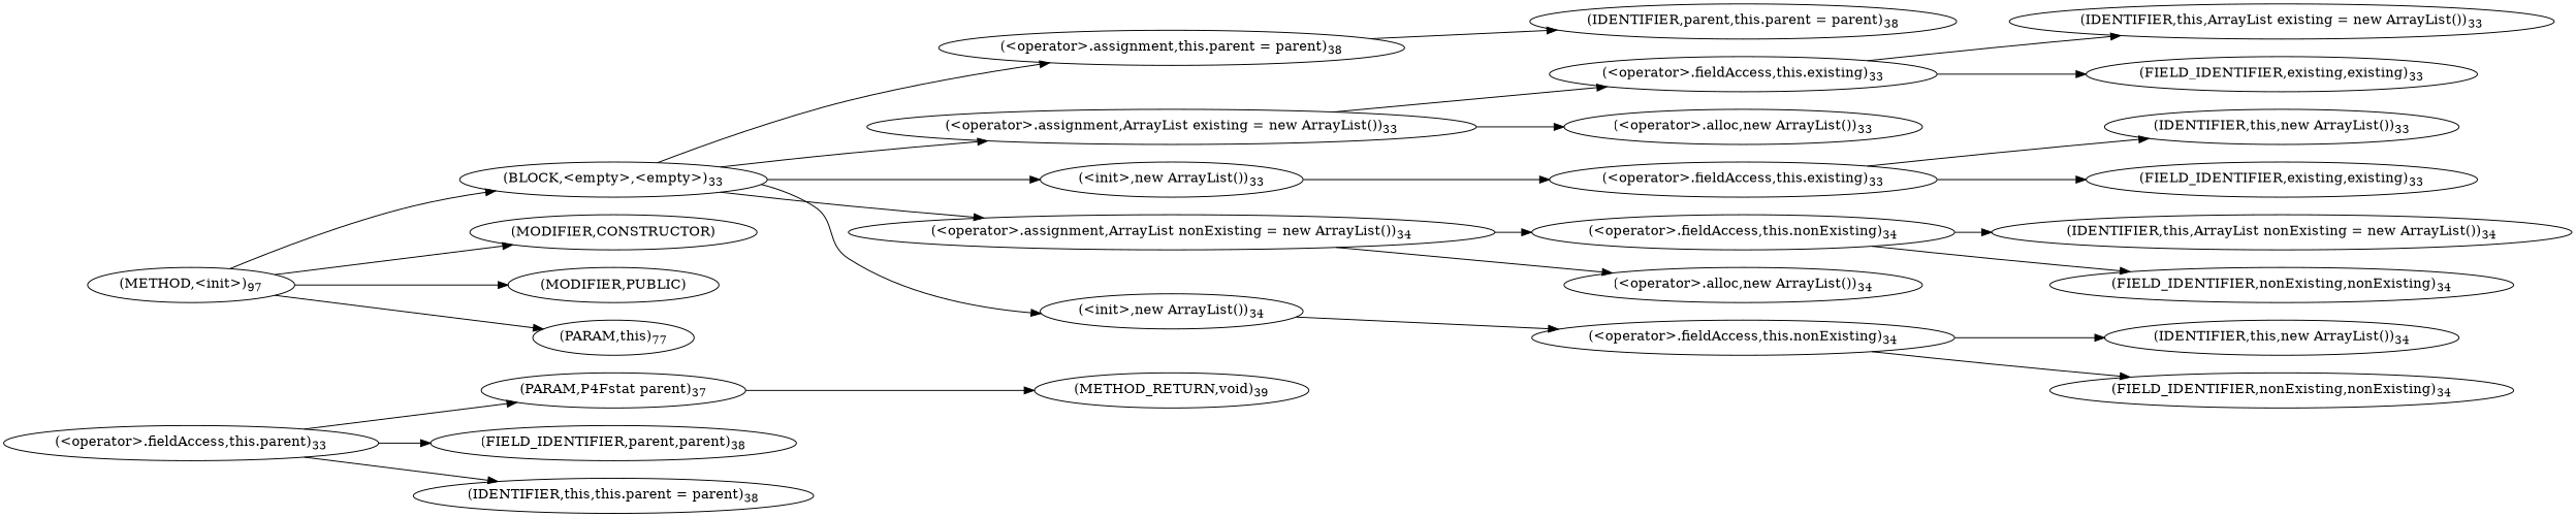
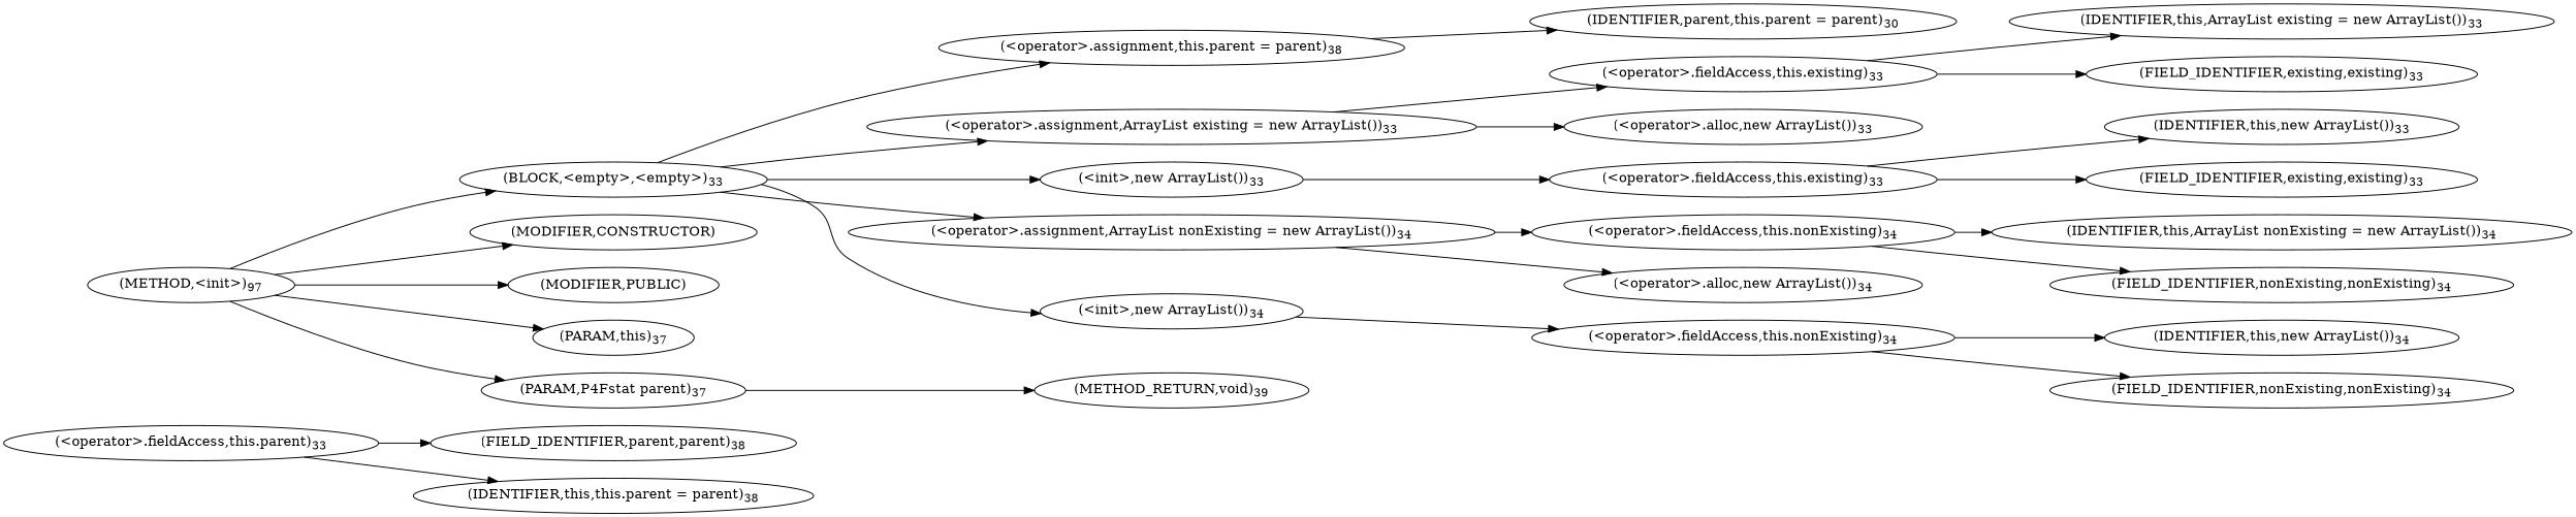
  digraph {
    rankdir=LR
    n1 [label=<(METHOD,&lt;init&gt;)<SUB>97</SUB>>]
-   n2 [label=<(PARAM,this)<SUB>77</SUB>>]
+   n2 [label=<(PARAM,this)<SUB>37</SUB>>]
    n3 [label=<(PARAM,P4Fstat parent)<SUB>37</SUB>>]
    n4 [label=<(BLOCK,&lt;empty&gt;,&lt;empty&gt;)<SUB>33</SUB>>]
    n5 [label=<(MODIFIER,CONSTRUCTOR)>]
    n6 [label=<(MODIFIER,PUBLIC)>]
    n7 [label=<(METHOD_RETURN,void)<SUB>39</SUB>>]
    n8 [label=<(&lt;operator&gt;.assignment,ArrayList existing = new ArrayList())<SUB>33</SUB>>]
    n9 [label=<(&lt;init&gt;,new ArrayList())<SUB>33</SUB>>]
    n10 [label=<(&lt;operator&gt;.assignment,ArrayList nonExisting = new ArrayList())<SUB>34</SUB>>]
    n11 [label=<(&lt;init&gt;,new ArrayList())<SUB>34</SUB>>]
    n12 [label=<(&lt;operator&gt;.assignment,this.parent = parent)<SUB>38</SUB>>]
    n13 [label=<(&lt;operator&gt;.fieldAccess,this.existing)<SUB>33</SUB>>]
    n14 [label=<(&lt;operator&gt;.alloc,new ArrayList())<SUB>33</SUB>>]
    n15 [label=<(&lt;operator&gt;.fieldAccess,this.existing)<SUB>33</SUB>>]
    n16 [label=<(&lt;operator&gt;.fieldAccess,this.nonExisting)<SUB>34</SUB>>]
    n17 [label=<(&lt;operator&gt;.alloc,new ArrayList())<SUB>34</SUB>>]
    n18 [label=<(&lt;operator&gt;.fieldAccess,this.nonExisting)<SUB>34</SUB>>]
-   n19 [label=<(IDENTIFIER,parent,this.parent = parent)<SUB>38</SUB>>]
+   n19 [label=<(IDENTIFIER,parent,this.parent = parent)<SUB>30</SUB>>]
    n20 [label=<(IDENTIFIER,this,ArrayList existing = new ArrayList())<SUB>33</SUB>>]
    n21 [label=<(FIELD_IDENTIFIER,existing,existing)<SUB>33</SUB>>]
    n22 [label=<(IDENTIFIER,this,new ArrayList())<SUB>33</SUB>>]
    n23 [label=<(FIELD_IDENTIFIER,existing,existing)<SUB>33</SUB>>]
    n24 [label=<(IDENTIFIER,this,ArrayList nonExisting = new ArrayList())<SUB>34</SUB>>]
    n25 [label=<(FIELD_IDENTIFIER,nonExisting,nonExisting)<SUB>34</SUB>>]
    n26 [label=<(IDENTIFIER,this,new ArrayList())<SUB>34</SUB>>]
    n27 [label=<(FIELD_IDENTIFIER,nonExisting,nonExisting)<SUB>34</SUB>>]
    n28 [label=<(&lt;operator&gt;.fieldAccess,this.parent)<SUB>33</SUB>>]
    n29 [label=<(IDENTIFIER,this,this.parent = parent)<SUB>38</SUB>>]
    n30 [label=<(FIELD_IDENTIFIER,parent,parent)<SUB>38</SUB>>]
    n1 -> n2
-   n28 -> n3
+   n1 -> n3
    n1 -> n4
    n1 -> n5
    n1 -> n6
    n3 -> n7
    n4 -> n8
    n4 -> n9
    n4 -> n10
    n4 -> n11
    n4 -> n12
    n8 -> n13
    n8 -> n14
    n9 -> n15
    n10 -> n16
    n10 -> n17
    n11 -> n18
    n12 -> n19
    n13 -> n20
    n13 -> n21
    n15 -> n22
    n15 -> n23
    n16 -> n24
    n16 -> n25
    n18 -> n26
    n18 -> n27
    n28 -> n29
    n28 -> n30
  }
